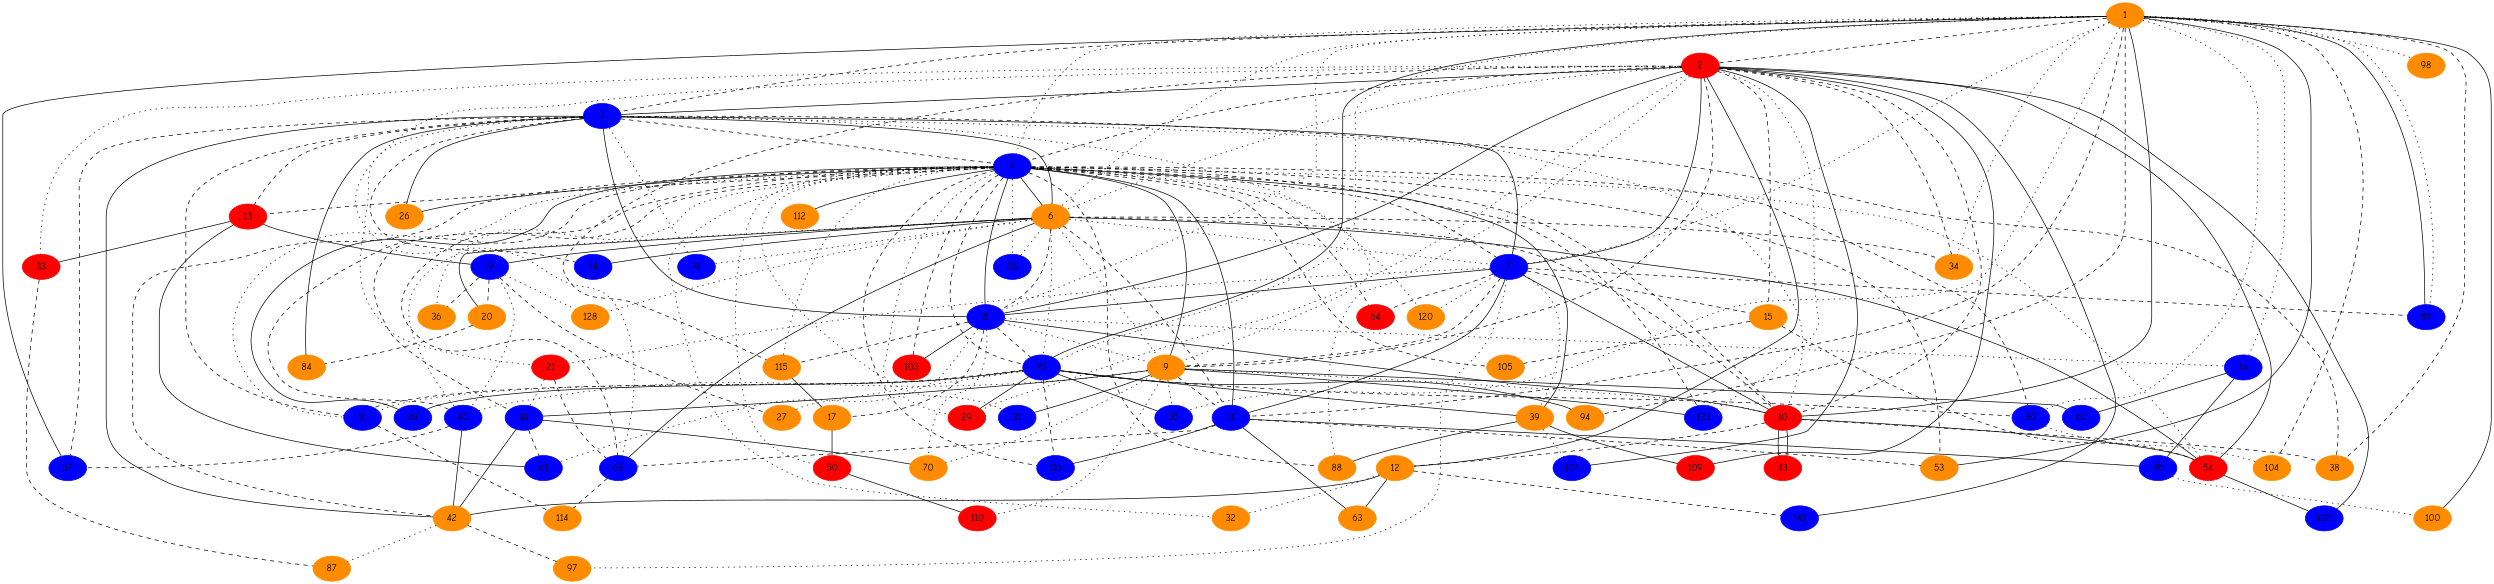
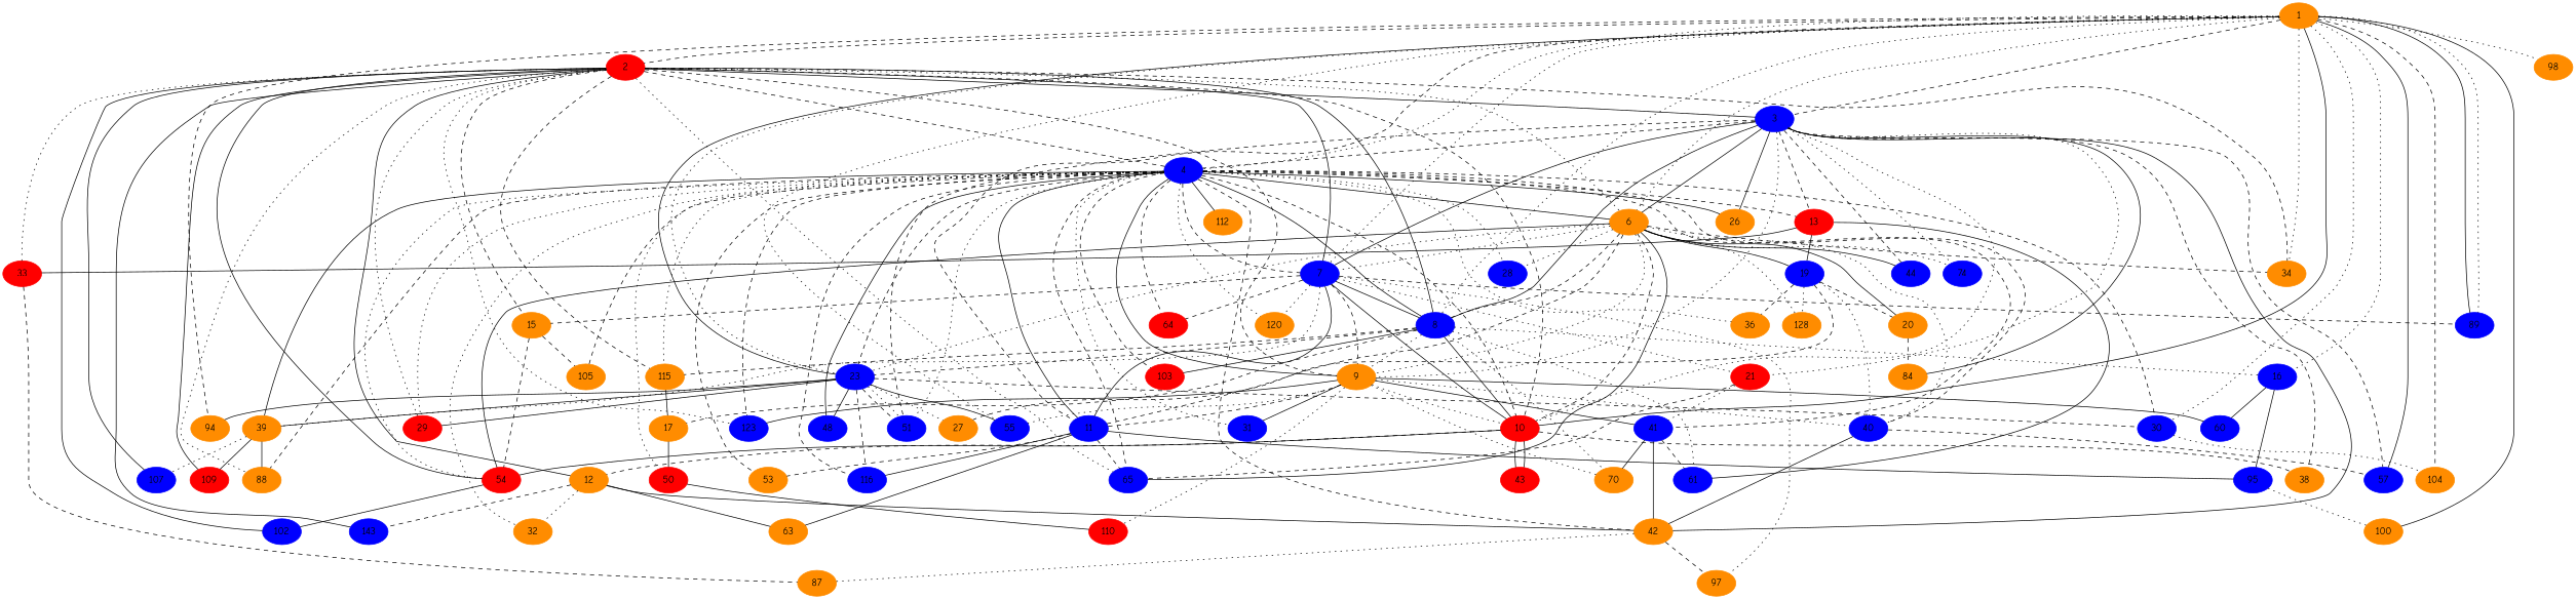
  graph {
    fontname="Comic Neue"
    node [color=darkorange fontname="Comic Neue" style=filled]
    edge [fontname="Comic Neue" style=solid]
    1 [super="+22+92"]
    2 [color=red]
    3 [color=blue]
    4 [color=blue super="+66+5"]
    6 [super="+82+113+96+14"]
    7 [color=blue]
    8 [color=blue super="+58"]
    10 [color=red super="+49+25+133+56+83"]
    11 [color=blue super="+71+37"]
    16 [color=blue]
    23 [color=blue super="+148+52+46"]
    30 [color=blue]
    34 [super="+62"]
    38 [super="+130"]
    53
    55 [color=blue]
    57 [color=blue super="+85"]
    89 [color=blue super="+136"]
    94
    98
    100
    104
    9
    12
    15
    29 [color=red]
    33 [color=red]
    54 [color=red super="+76+69"]
    65 [color=blue super="+129+138"]
    88
    102 [color=blue]
    107 [color=blue]
    109 [color=red]
    115 [super="+135"]
    123 [color=blue super="+132"]
    143 [color=blue]
    13 [color=red super="+146+81"]
    21 [color=red]
    26
    42 [super="+72"]
    44 [color=blue]
    51 [color=blue super="+91"]
    74 [color=blue]
    84
    28 [color=blue]
    31 [color=blue]
    32
    36
    39 [super="+79+124"]
    40 [color=blue super="+80+73+140+125"]
    41 [color=blue super="+137+99"]
    48 [color=blue]
    50 [color=red]
    64 [color=red]
    103 [color=red]
    105 [super="+106"]
    112
    116 [color=blue super="+139"]
    120
    19 [color=blue]
    20 [super="+78"]
    128
    97
    17
    61 [color=blue]
    70
    60 [color=blue]
    110 [color=red]
    43 [color=red]
    63
    95 [color=blue]
    27
    87
-   114
    1 -- 2 [style=dashed]
    1 -- 3 [style=dashed]
    1 -- 4 [style=dotted weight=4]
    1 -- 6 [style=dotted]
    1 -- 7 [style=dotted]
    1 -- 8 [style=dotted]
    1 -- 10 [weight=4]
    1 -- 11 [style=dashed]
    1 -- 16 [style=dotted weight=2]
    1 -- 23
    1 -- 23 [style=dotted]
    1 -- 30 [style=dotted]
    1 -- 34 [style=dotted]
-   1 -- 38 [style=dashed]
-   1 -- 53
    1 -- 55 [style=dotted]
    1 -- 57
    1 -- 89
    1 -- 89 [style=dotted]
    1 -- 94 [style=dashed]
    1 -- 98 [style=dotted weight=2]
    1 -- 100
    1 -- 104 [style=dashed]
    2 -- 3
    2 -- 4 [style=dashed weight=2]
    2 -- 6 [style=dotted weight=2]
    2 -- 7
    2 -- 8
    2 -- 10 [style=dashed]
    2 -- 34 [style=dashed]
    2 -- 9 [style=dashed]
    2 -- 12
    2 -- 15 [style=dashed]
    2 -- 29 [style=dotted]
    2 -- 33 [style=dotted]
    2 -- 54
    2 -- 65 [style=dotted]
    2 -- 88 [style=dotted]
    2 -- 102
    2 -- 107
    2 -- 109
    2 -- 115 [style=dashed]
    2 -- 123 [style=dotted]
    2 -- 143
    3 -- 4 [style=dashed weight=4]
    3 -- 6
    3 -- 7
    3 -- 8 [weight=2]
    3 -- 10 [style=dotted]
    3 -- 38 [style=dashed]
    3 -- 57 [style=dashed]
    3 -- 9 [style=dotted]
    3 -- 13 [style=dashed weight=2]
    3 -- 21 [style=dotted]
    3 -- 26
    3 -- 42
    3 -- 44 [style=dashed]
    3 -- 51 [style=dashed]
    3 -- 74 [style=dotted]
    3 -- 84
    4 -- 6 [weight=3]
    4 -- 7 [style=dashed weight=4]
    4 -- 8 [weight=4]
    4 -- 10 [style=dashed weight=4]
    4 -- 11 [weight=2]
    4 -- 23 [style=dashed weight=3]
    4 -- 30 [style=dashed]
    4 -- 53 [style=dashed]
    4 -- 9 [weight=4]
    4 -- 29 [style=dotted]
    4 -- 54 [style=dotted weight=2]
    4 -- 65 [style=dashed]
    4 -- 88 [style=dashed]
    4 -- 115 [style=dotted]
    4 -- 123 [style=dashed]
    4 -- 13 [style=dashed weight=3]
    4 -- 26
    4 -- 42 [style=dashed]
    4 -- 51 [style=dotted]
    4 -- 28 [style=dotted]
    4 -- 31 [style=dotted]
    4 -- 32 [style=dotted]
    4 -- 36 [style=dotted]
    4 -- 39 [weight=2]
    4 -- 40 [style=dashed]
    4 -- 41 [style=dashed]
    4 -- 48
    4 -- 50 [style=dotted]
    4 -- 64 [style=dashed]
    4 -- 103 [style=dashed]
    4 -- 105 [style=dashed weight=2]
    4 -- 112 [weight=2]
    4 -- 116 [style=dashed]
    4 -- 120 [style=dotted]
    6 -- 7 [style=dotted weight=2]
    6 -- 8 [style=dashed]
    6 -- 10 [style=dashed]
    6 -- 11 [style=dashed]
    6 -- 23 [style=dotted]
    6 -- 34 [style=dashed]
    6 -- 9 [style=dotted]
    6 -- 54
    6 -- 65
    6 -- 44
    6 -- 74 [style=dotted]
    6 -- 28 [style=dotted]
    6 -- 40 [style=dotted]
    6 -- 19
    6 -- 20 [weight=2]
    6 -- 128 [style=dotted]
    7 -- 8
    7 -- 10 [weight=3]
    7 -- 11
    7 -- 89 [style=dashed]
    7 -- 9 [style=dashed]
    7 -- 15 [style=dashed]
    7 -- 21 [style=dotted]
    7 -- 39 [style=dotted]
    7 -- 64 [style=dashed]
    7 -- 120 [style=dotted]
    7 -- 97 [style=dotted]
    8 -- 10
    8 -- 16 [style=dotted]
    8 -- 23 [style=dashed]
    8 -- 9 [style=dotted]
    8 -- 115 [style=dashed]
    8 -- 103
    8 -- 17 [style=dashed]
    8 -- 61 [style=dotted]
    8 -- 70 [style=dotted]
    10 -- 38 [style=dashed]
    10 -- 12 [style=dashed]
    10 -- 54
    10 -- 43
    10 -- 43
    11 -- 53 [style=dashed]
    11 -- 65 [style=dashed]
    11 -- 116
    11 -- 63
    11 -- 95
    16 -- 60
    16 -- 95
    23 -- 30 [style=dashed]
    23 -- 55
    23 -- 94
    23 -- 29
    23 -- 51 [style=dashed]
    23 -- 51 [style=dotted]
    23 -- 39
    23 -- 48
    23 -- 116 [style=dashed]
    23 -- 27 [style=dotted]
    30 -- 104 [style=dotted]
    9 -- 10 [style=dotted weight=2]
    9 -- 11 [style=dashed]
    9 -- 55 [style=dotted]
    9 -- 123
    9 -- 31
    9 -- 40 [style=dotted weight=2]
    9 -- 41
    9 -- 70 [style=dotted]
    9 -- 60
    9 -- 110 [style=dotted]
    12 -- 143 [style=dashed]
    12 -- 42
    12 -- 32 [style=dotted]
    12 -- 63
    15 -- 54 [style=dashed]
    15 -- 105 [style=dashed]
    33 -- 87 [style=dashed]
    54 -- 102
-   65 -- 114 [style=dashed]
    115 -- 17
    13 -- 33
    13 -- 19
    13 -- 61
    21 -- 65 [style=dashed]
    21 -- 41 [style=dotted]
    42 -- 97 [style=dashed]
    42 -- 87 [style=dotted]
-   51 -- 114 [style=dashed]
    39 -- 88
    39 -- 107 [style=dotted]
    39 -- 109
    40 -- 57 [style=dashed]
    40 -- 42
    41 -- 42
    41 -- 61 [style=dashed]
    41 -- 70
    50 -- 110
    19 -- 36 [style=dashed]
    19 -- 40 [style=dotted]
    19 -- 20 [style=dashed]
    19 -- 128 [style=dotted]
    19 -- 27 [style=dashed]
    20 -- 84 [style=dashed]
    17 -- 50
    95 -- 100 [style=dotted]
  }
